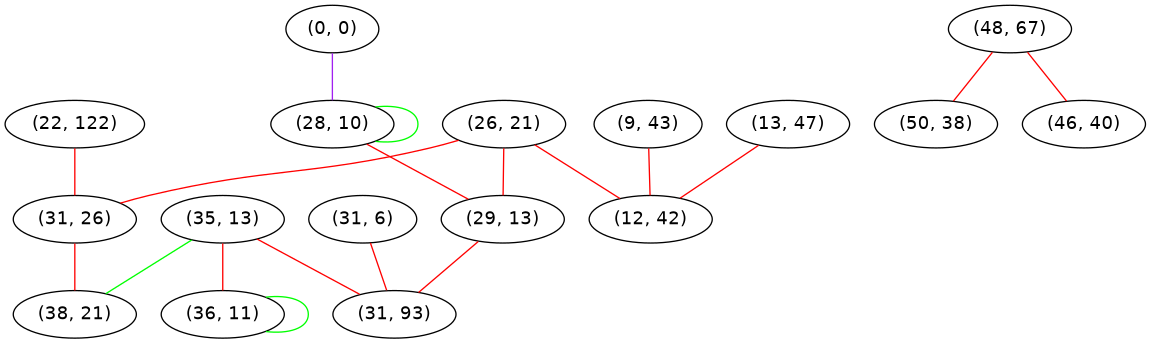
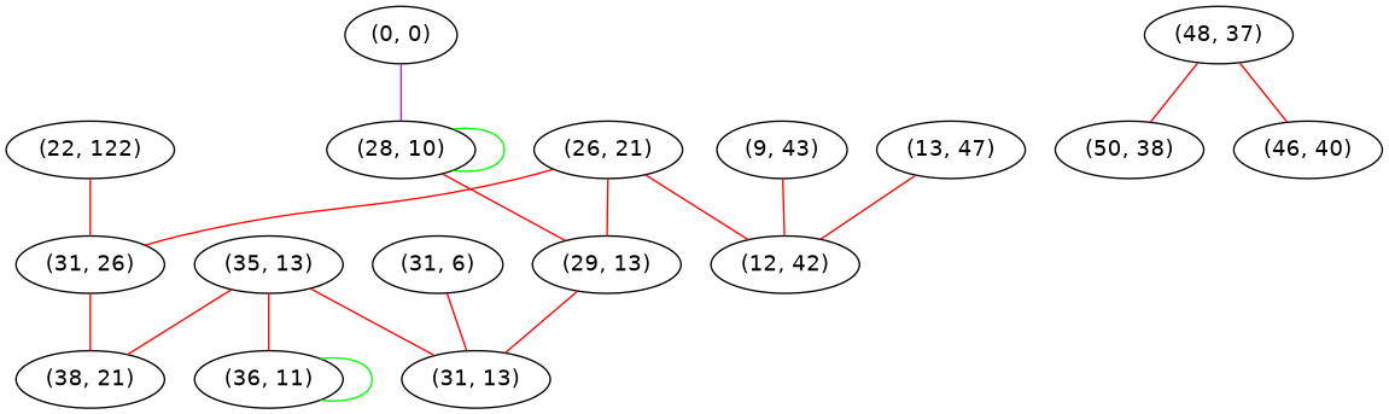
  graph {
    fontname="DejaVu Sans"
    node [fontname="DejaVu Sans"]
    edge [color=red fontname="DejaVu Sans" weight=1]
    "(26, 21)"
    "(31, 26)"
    "(29, 13)"
    "(12, 42)"
    "(38, 21)"
-   "(31, 13)" [label="(31, 93)"]
+   "(31, 13)"
    "(22, 122)"
-   "(48, 37)" [label="(48, 67)"]
+   "(48, 37)"
    "(50, 38)"
    "(46, 40)"
    "(35, 13)"
    "(36, 11)"
    "(0, 0)"
    "(28, 10)"
    "(13, 47)"
    "(31, 6)"
    "(9, 43)"
    "(26, 21)" -- "(31, 26)"
    "(26, 21)" -- "(29, 13)"
    "(26, 21)" -- "(12, 42)"
    "(31, 26)" -- "(38, 21)"
    "(29, 13)" -- "(31, 13)"
    "(22, 122)" -- "(31, 26)"
    "(48, 37)" -- "(50, 38)"
    "(48, 37)" -- "(46, 40)"
-   "(35, 13)" -- "(38, 21)" [color=green]
+   "(35, 13)" -- "(38, 21)"
    "(35, 13)" -- "(31, 13)"
    "(35, 13)" -- "(36, 11)"
    "(36, 11)" -- "(36, 11)" [color=green weight=2]
    "(0, 0)" -- "(28, 10)" [color=purple weight=4]
    "(28, 10)" -- "(29, 13)"
    "(28, 10)" -- "(28, 10)" [color=green weight=2]
    "(13, 47)" -- "(12, 42)"
    "(31, 6)" -- "(31, 13)"
    "(9, 43)" -- "(12, 42)"
  }
